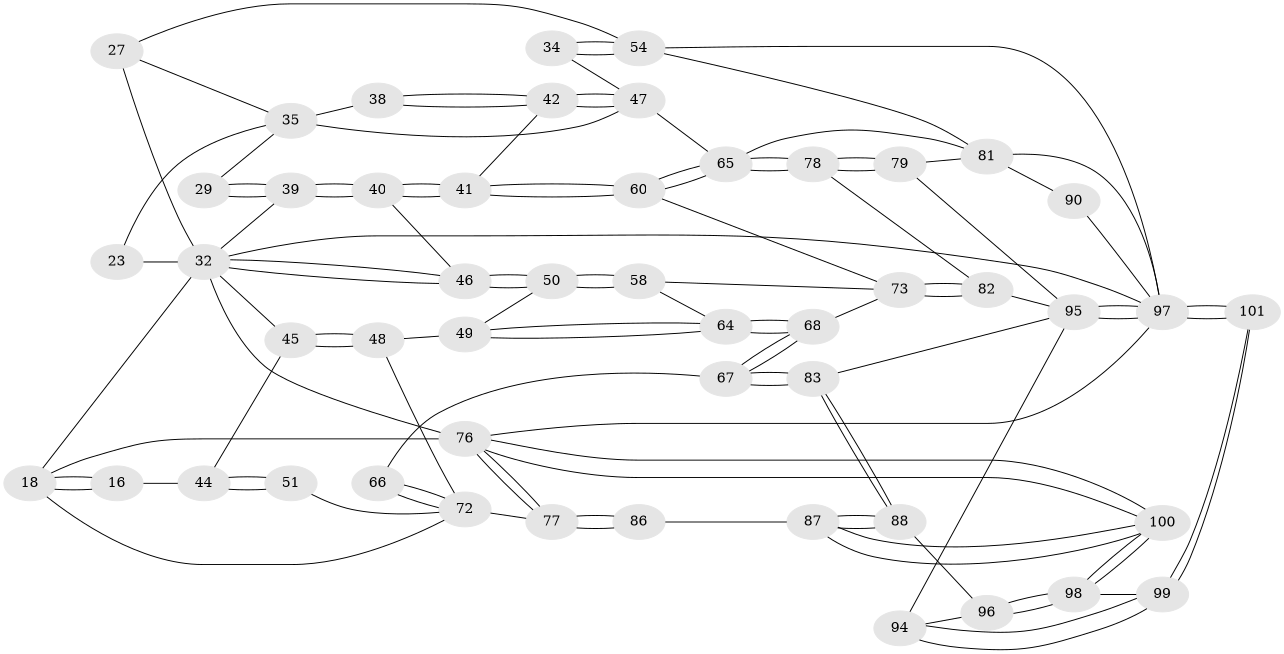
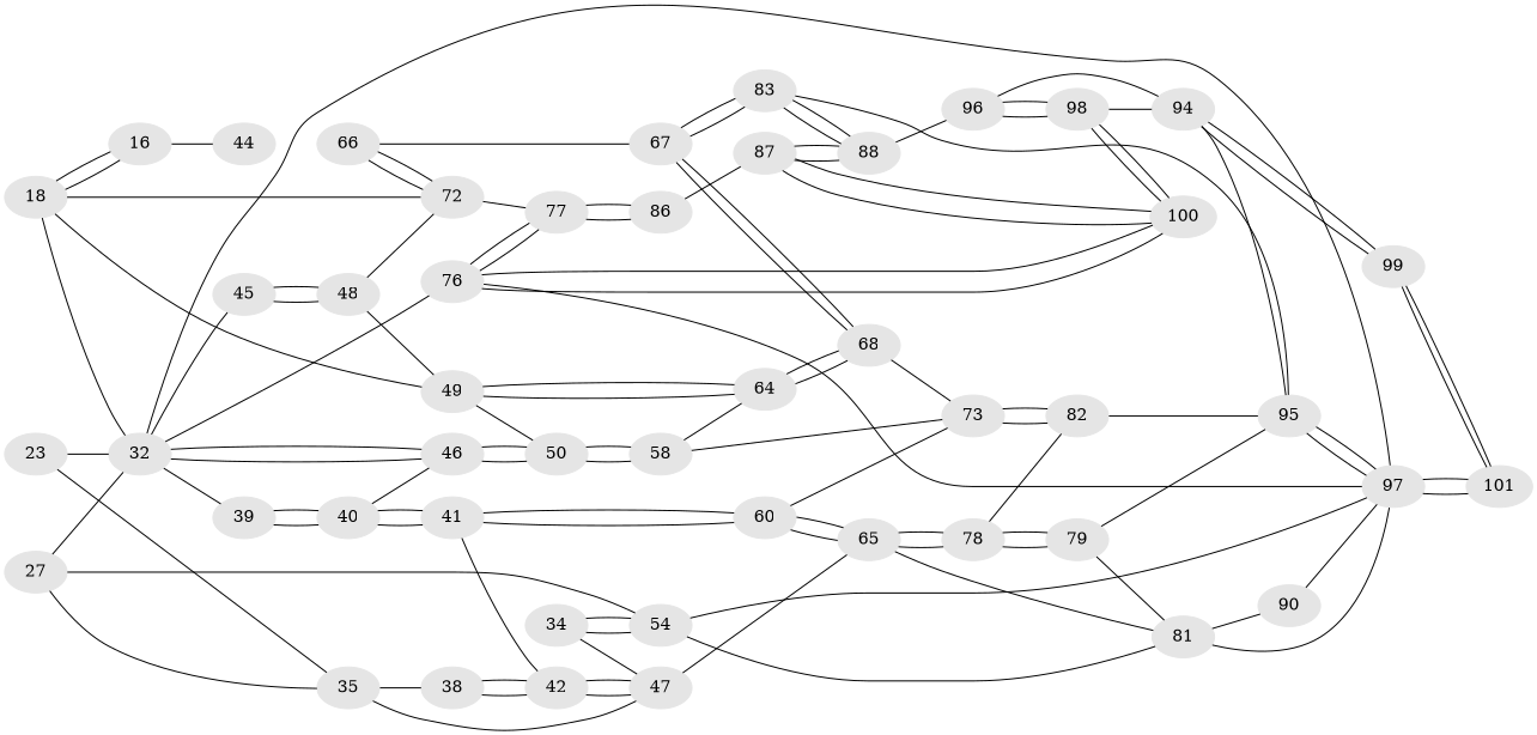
  graph {
    rankdir=LR
    node [color=gray90 style=filled]
    n1 [label=18 super="+11+14"]
    16 [super="+13"]
    32 [super="+31+22"]
    72 [super="+56+52+53"]
    76 [super="+12+2+5"]
    44 [super="+43"]
    39 [super="+33+28"]
    45
    46
    97 [super="+91+92+70+71"]
    77 [super="+74+57+75"]
    100
-   51
    23
    35 [super="+26+30"]
    38
    47 [super="+36"]
    27 [super="+19"]
    54 [super="+17+18+34"]
    81 [super="+69+80"]
-   29
    40
    48
    50
    101
    42
    65 [super="+61"]
    n28 [label=34]
    41
    60
    73 [super="+59"]
    49
    58
    78
    64
    68
    90
    82
    79
    66
    67
    83
    95 [super="+89"]
    88
    86
    87
    96
    98
    94 [super="+93"]
    99
    n1 -- 16 [weight=3]
    n1 -- 16
    n1 -- 32
    n1 -- 72
-   n1 -- 76 [weight=3]
+   n1 -- 49 [weight=3]
    16 -- 44
    32 -- 76
    32 -- 39 [weight=2]
    32 -- 45
    32 -- 46
    32 -- 46
    32 -- 97
    72 -- 77 [weight=2]
    76 -- 97 [weight=2]
    76 -- 77 [weight=2]
    76 -- 77
    76 -- 100
    76 -- 100
-   44 -- 45
-   44 -- 51 [weight=2]
-   44 -- 51
    39 -- 40
    39 -- 40
    45 -- 48
    45 -- 48
    46 -- 50
    46 -- 50
    97 -- 101 [weight=2]
    97 -- 101
    77 -- 86 [weight=2]
    77 -- 86
-   51 -- 72
    23 -- 32 [weight=2]
    23 -- 35
    35 -- 38 [weight=2]
    35 -- 47
    38 -- 42
    38 -- 42
    47 -- 65
    27 -- 32
    27 -- 35
    27 -- 54 [weight=2]
    54 -- 97
    54 -- 81
    81 -- 97 [weight=2]
    81 -- 90 [weight=2]
-   29 -- 39 [weight=2]
-   29 -- 39
-   29 -- 35
    40 -- 46
    40 -- 41
    40 -- 41
    48 -- 72
    48 -- 49
    50 -- 58
    50 -- 58
    42 -- 47
    42 -- 47
    65 -- 81
    65 -- 78
    65 -- 78
    n28 -- 47
    n28 -- 54 [weight=2]
    n28 -- 54
    41 -- 42
    41 -- 60
    41 -- 60
    60 -- 65
    60 -- 65
    60 -- 73
    73 -- 82
    73 -- 82
    49 -- 50
    49 -- 64
    49 -- 64
    58 -- 73
    58 -- 64
    78 -- 82
    78 -- 79
    78 -- 79
    64 -- 68
    64 -- 68
    68 -- 73
    90 -- 97
    82 -- 95
    79 -- 81
    79 -- 95
    66 -- 72 [weight=2]
    66 -- 72
    66 -- 67
    67 -- 68
    67 -- 68
    67 -- 83
    67 -- 83
    83 -- 95
    83 -- 88
    83 -- 88
    95 -- 97
    95 -- 97
    88 -- 96
    86 -- 87
    87 -- 100
    87 -- 100
    87 -- 88
    87 -- 88
    96 -- 98
    96 -- 98
    98 -- 100
    98 -- 100
-   98 -- 99
+   98 -- 94
    94 -- 95 [weight=2]
    94 -- 96
    94 -- 99
    94 -- 99
    99 -- 101
    99 -- 101
  }
